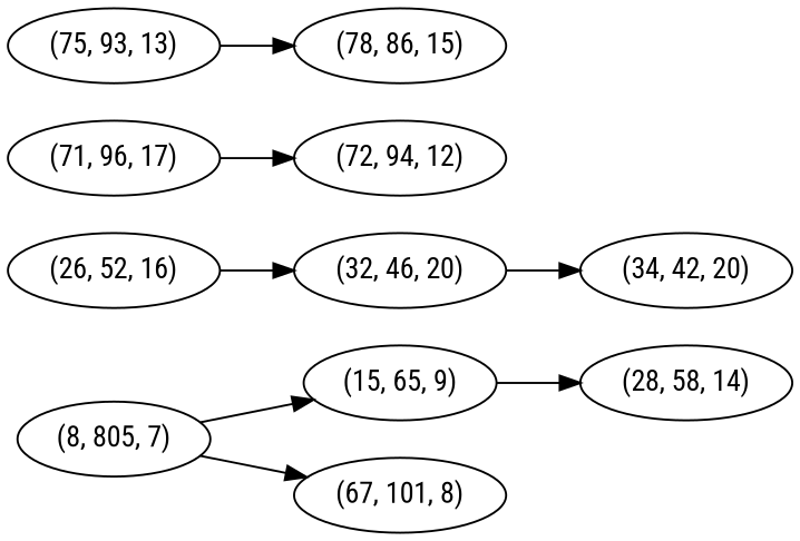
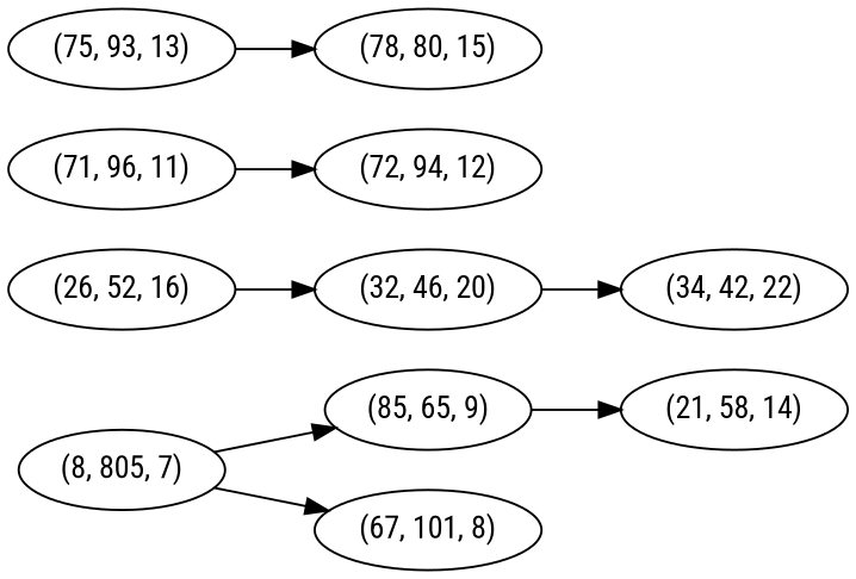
  digraph {
    fontname="Roboto Condensed"
    rankdir=LR
    node [fontname="Roboto Condensed"]
    edge [fontname="Roboto Condensed"]
    n1 [label="(8, 805, 7)"]
-   "(15, 65, 9)"
+   "(15, 65, 9)" [label="(85, 65, 9)"]
    "(67, 101, 8)"
-   "(21, 58, 14)" [label="(28, 58, 14)"]
+   "(21, 58, 14)"
    "(26, 52, 16)"
    "(32, 46, 20)"
-   "(34, 42, 22)" [label="(34, 42, 20)"]
-   "(71, 96, 11)" [label="(71, 96, 17)"]
+   "(34, 42, 22)"
+   "(71, 96, 11)"
    "(72, 94, 12)"
    "(75, 93, 13)"
-   "(78, 86, 15)"
+   "(78, 86, 15)" [label="(78, 80, 15)"]
    n1 -> "(15, 65, 9)"
    n1 -> "(67, 101, 8)"
    "(15, 65, 9)" -> "(21, 58, 14)"
    "(26, 52, 16)" -> "(32, 46, 20)"
    "(32, 46, 20)" -> "(34, 42, 22)"
    "(71, 96, 11)" -> "(72, 94, 12)"
    "(75, 93, 13)" -> "(78, 86, 15)"
  }
